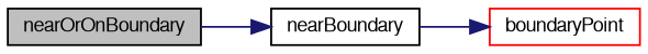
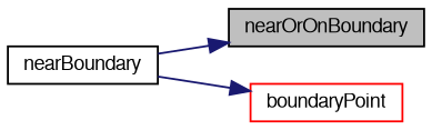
  digraph {
    rankdir=LR
    node [color=black fontname=FreeSans fontsize=10 shape=record]
    edge [color=midnightblue fontname=FreeSans fontsize=10 labelfontname=FreeSans labelfontsize=10 style=solid]
    n1 [fillcolor=grey75 fontcolor=black height=0.2 label=nearOrOnBoundary style=filled width=0.4]
    n2 [height=0.2 label=nearBoundary width=0.4]
    n3 [color=red height=0.2 label=boundaryPoint width=0.4]
-   n1 -> n2
+   n2 -> n1
    n2 -> n3
  }
